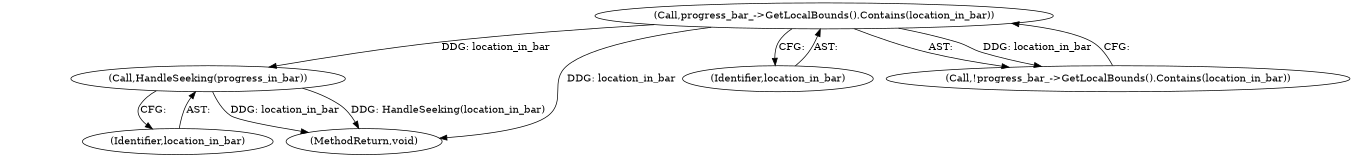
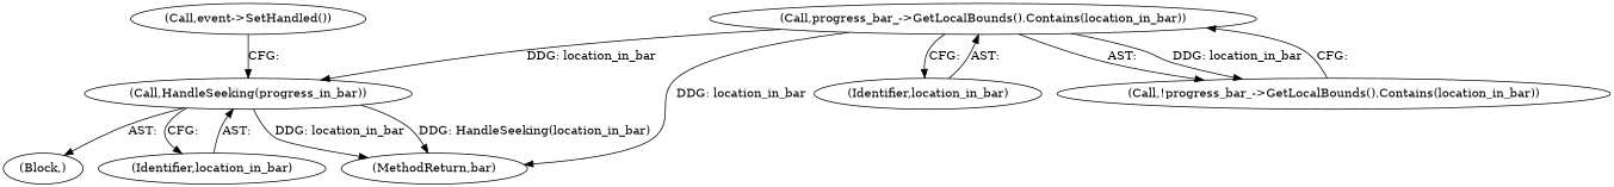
  digraph {
    n1 [label="(Call,HandleSeeking(progress_in_bar))"]
+   n2 [label="(Block,)"]
    n3 [label="(Identifier,location_in_bar)"]
-   n4 [label="(MethodReturn,void)"]
+   n4 [label="(MethodReturn,bar)"]
    n5 [label="(Call,progress_bar_->GetLocalBounds().Contains(location_in_bar))"]
    n6 [label="(Identifier,location_in_bar)"]
    n7 [label="(Call,!progress_bar_->GetLocalBounds().Contains(location_in_bar))"]
+   n8 [label="(Call,event->SetHandled())"]
+   n1 -> n2 [label="AST: "]
    n1 -> n3 [label="CFG: "]
    n1 -> n4 [label="DDG: location_in_bar"]
    n1 -> n4 [label="DDG: HandleSeeking(location_in_bar)"]
    n3 -> n1 [label="AST: "]
    n5 -> n1 [label="DDG: location_in_bar"]
    n5 -> n4 [label="DDG: location_in_bar"]
    n5 -> n6 [label="CFG: "]
    n5 -> n7 [label="AST: "]
    n5 -> n7 [label="DDG: location_in_bar"]
    n6 -> n5 [label="AST: "]
    n7 -> n5 [label="CFG: "]
+   n8 -> n1 [label="CFG: "]
  }
